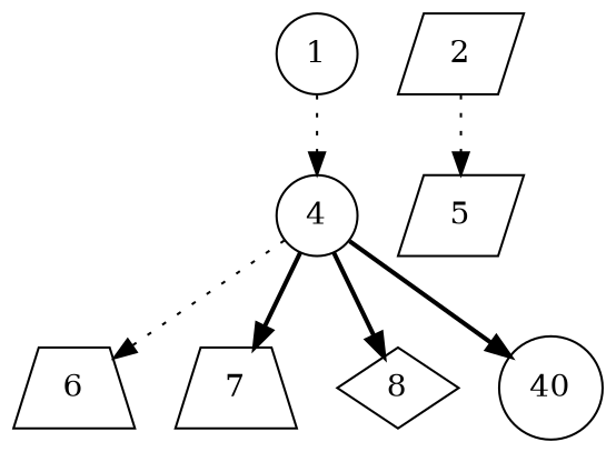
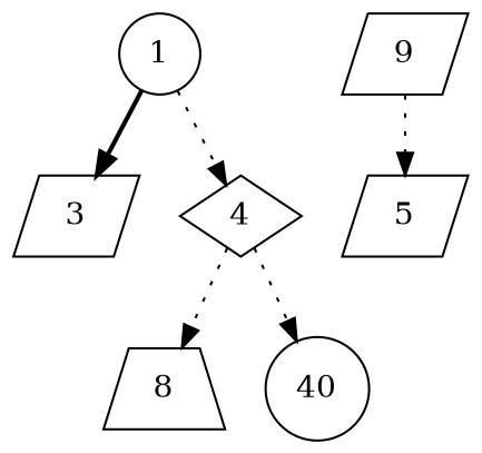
  digraph {
    node [Weight=13 shape=parallelogram]
    edge [Weight=10 style=dotted]
    1 [Weight=30 shape=circle]
-   4 [Weight=28 shape=circle]
+   3 [Weight=33]
+   4 [Weight=28 shape=diamond]
    5 [Weight=23]
-   2
-   6 [Weight=24 shape=trapezium]
-   7 [shape=trapezium]
-   8 [Weight=37 shape=diamond]
+   2 [label=9]
+   8 [Weight=37 shape=trapezium]
    n9 [Weight=19 label=40 shape=circle]
+   1 -> 3 [Weight=20 style=bold]
    1 -> 4 [Weight=2]
-   4 -> 6 [Weight=6]
-   4 -> 7 [style=bold]
-   4 -> 8 [Weight=0 style=bold]
-   4 -> n9 [style=bold]
+   4 -> 8 [Weight=0]
+   4 -> n9
    2 -> 5 [Weight=7]
  }
